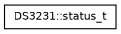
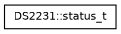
  digraph {
    rankdir=LR
-   n1 [color=black fillcolor=white fontname=Helvetica fontsize=10 height=0.2 label="DS3231::status_t" shape=record style=filled width=0.4]
+   n1 [color=black fillcolor=white fontname=Helvetica fontsize=10 height=0.2 label="DS2231::status_t" shape=record style=filled width=0.4]
  }
